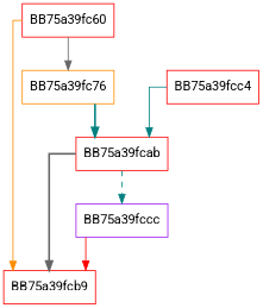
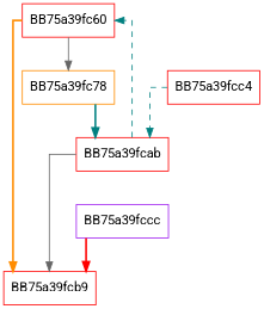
  digraph {
    fontname=Roboto
    splines=ortho
    node [color=red fontname=Roboto shape=box]
    edge [color=teal fontname=Roboto style=solid]
    BB75a39fc60
    BB75a39fcb9
-   BB75a39fc76 [color=darkorange]
+   BB75a39fc76 [color=darkorange label=BB75a39fc78]
    BB75a39fcab
    BB75a39fccc [color=purple]
    BB75a39fcc4
-   BB75a39fc60 -> BB75a39fcb9 [color=darkorange]
+   BB75a39fc60 -> BB75a39fcb9 [color=darkorange style=bold]
    BB75a39fc60 -> BB75a39fc76 [color=gray40]
    BB75a39fc76 -> BB75a39fcab [style=bold]
-   BB75a39fcab -> BB75a39fcb9 [color=gray40 style=bold]
-   BB75a39fcab -> BB75a39fccc [style=dashed]
-   BB75a39fccc -> BB75a39fcb9 [color=red]
-   BB75a39fcc4 -> BB75a39fcab
+   BB75a39fcab -> BB75a39fcb9 [color=gray40]
+   BB75a39fcab -> BB75a39fc60 [style=dashed]
+   BB75a39fccc -> BB75a39fcb9 [color=red style=bold]
+   BB75a39fcc4 -> BB75a39fcab [style=dashed]
  }
